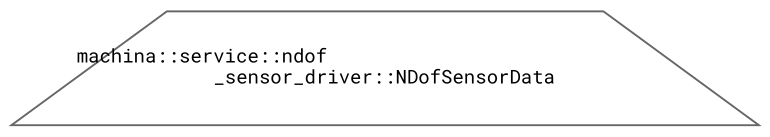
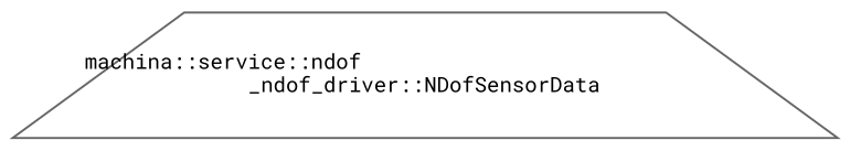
  digraph {
    rankdir=LR
    fontname="Roboto Mono"
-   n1 [color=gray40 fillcolor=white fontname="Roboto Mono" fontsize=10 height=0.2 label="machina::service::ndof\l_sensor_driver::NDofSensorData" shape=trapezium style=filled width=0.4]
+   n1 [color=gray40 fillcolor=white fontname="Roboto Mono" fontsize=10 height=0.2 label="machina::service::ndof\l_ndof_driver::NDofSensorData" shape=trapezium style=filled width=0.4]
  }
